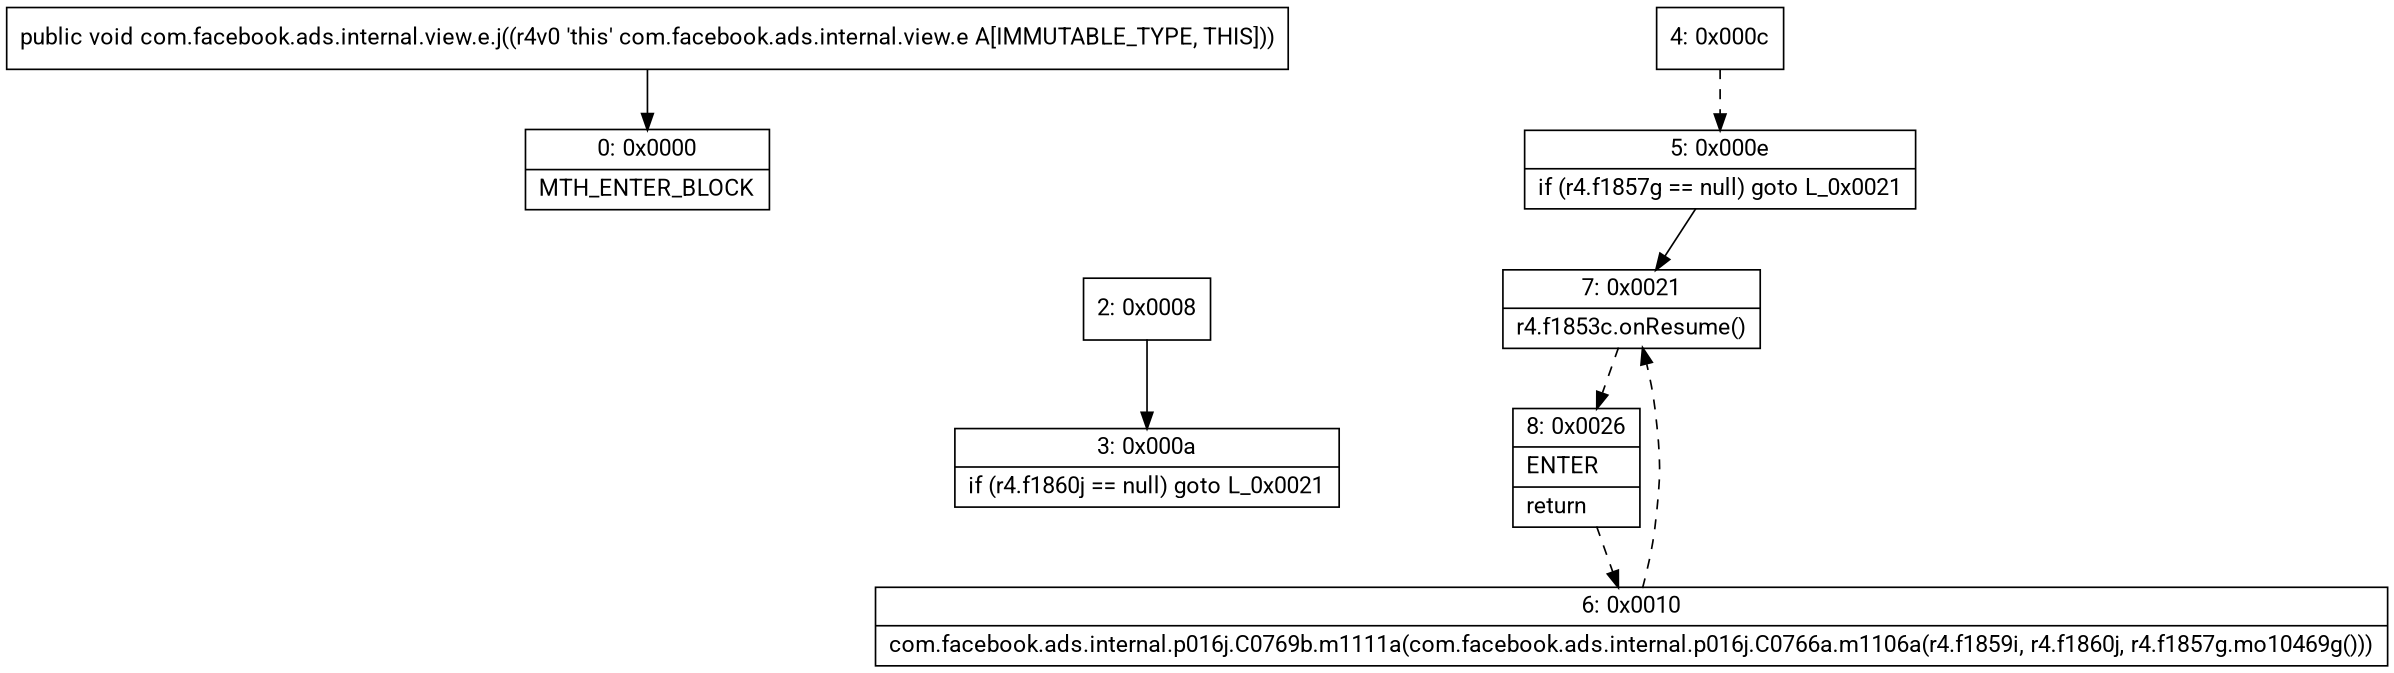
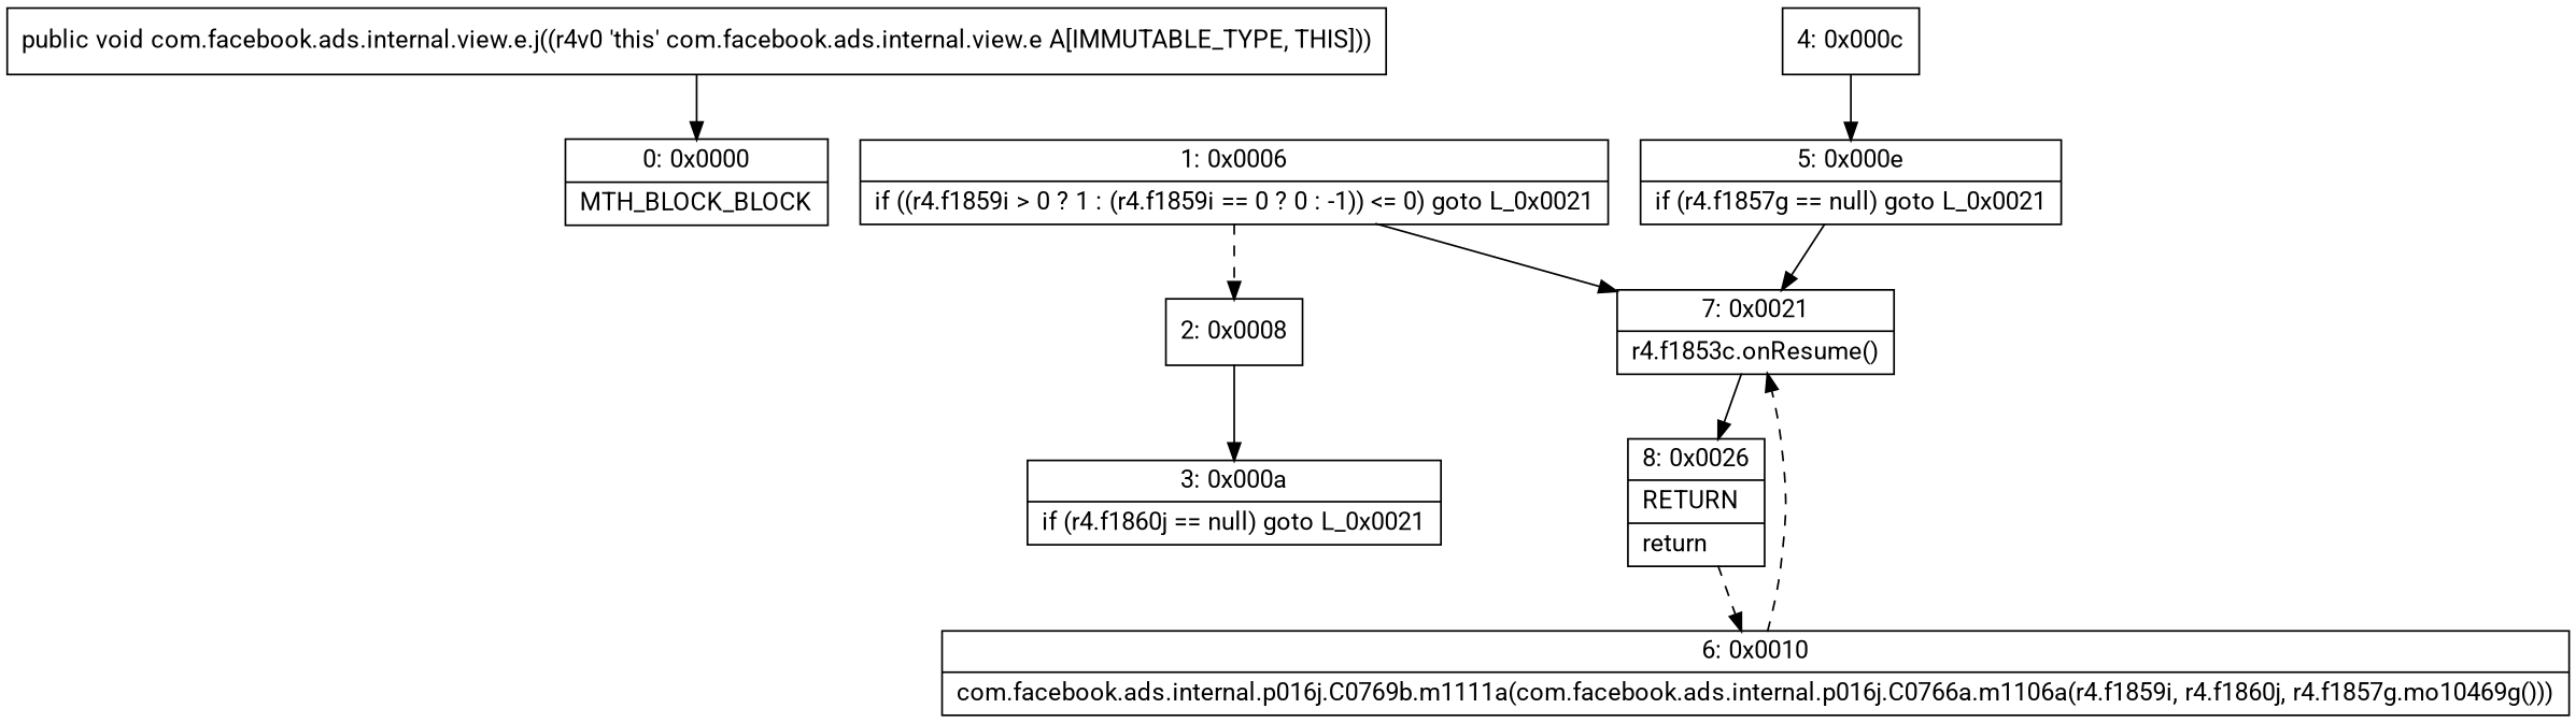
  digraph {
    fontname=Roboto
    node [fontname=Roboto shape=record]
    edge [fontname=Roboto]
-   n1 [label="{0\:\ 0x0000|MTH_ENTER_BLOCK\l}"]
+   n1 [label="{0\:\ 0x0000|MTH_BLOCK_BLOCK\l}"]
+   n2 [label="{1\:\ 0x0006|if ((r4.f1859i \> 0 ? 1 : (r4.f1859i == 0 ? 0 : \-1)) \<= 0) goto L_0x0021\l}"]
    n3 [label="{2\:\ 0x0008}"]
    n4 [label="{7\:\ 0x0021|r4.f1853c.onResume()\l}"]
    n5 [label="{3\:\ 0x000a|if (r4.f1860j == null) goto L_0x0021\l}"]
-   n6 [label="{8\:\ 0x0026|ENTER\l|return\l}"]
+   n6 [label="{8\:\ 0x0026|RETURN\l|return\l}"]
    n7 [label="{4\:\ 0x000c}"]
    n8 [label="{5\:\ 0x000e|if (r4.f1857g == null) goto L_0x0021\l}"]
    n9 [label="{6\:\ 0x0010|com.facebook.ads.internal.p016j.C0769b.m1111a(com.facebook.ads.internal.p016j.C0766a.m1106a(r4.f1859i, r4.f1860j, r4.f1857g.mo10469g()))\l}"]
    n10 [label="{public void com.facebook.ads.internal.view.e.j((r4v0 'this' com.facebook.ads.internal.view.e A[IMMUTABLE_TYPE, THIS])) }"]
+   n2 -> n3 [style=dashed]
+   n2 -> n4
    n3 -> n5
-   n4 -> n6 [style=dashed]
+   n4 -> n6
    n6 -> n9 [style=dashed]
-   n7 -> n8 [style=dashed]
+   n7 -> n8
    n8 -> n4
    n9 -> n4 [style=dashed]
    n10 -> n1
  }
